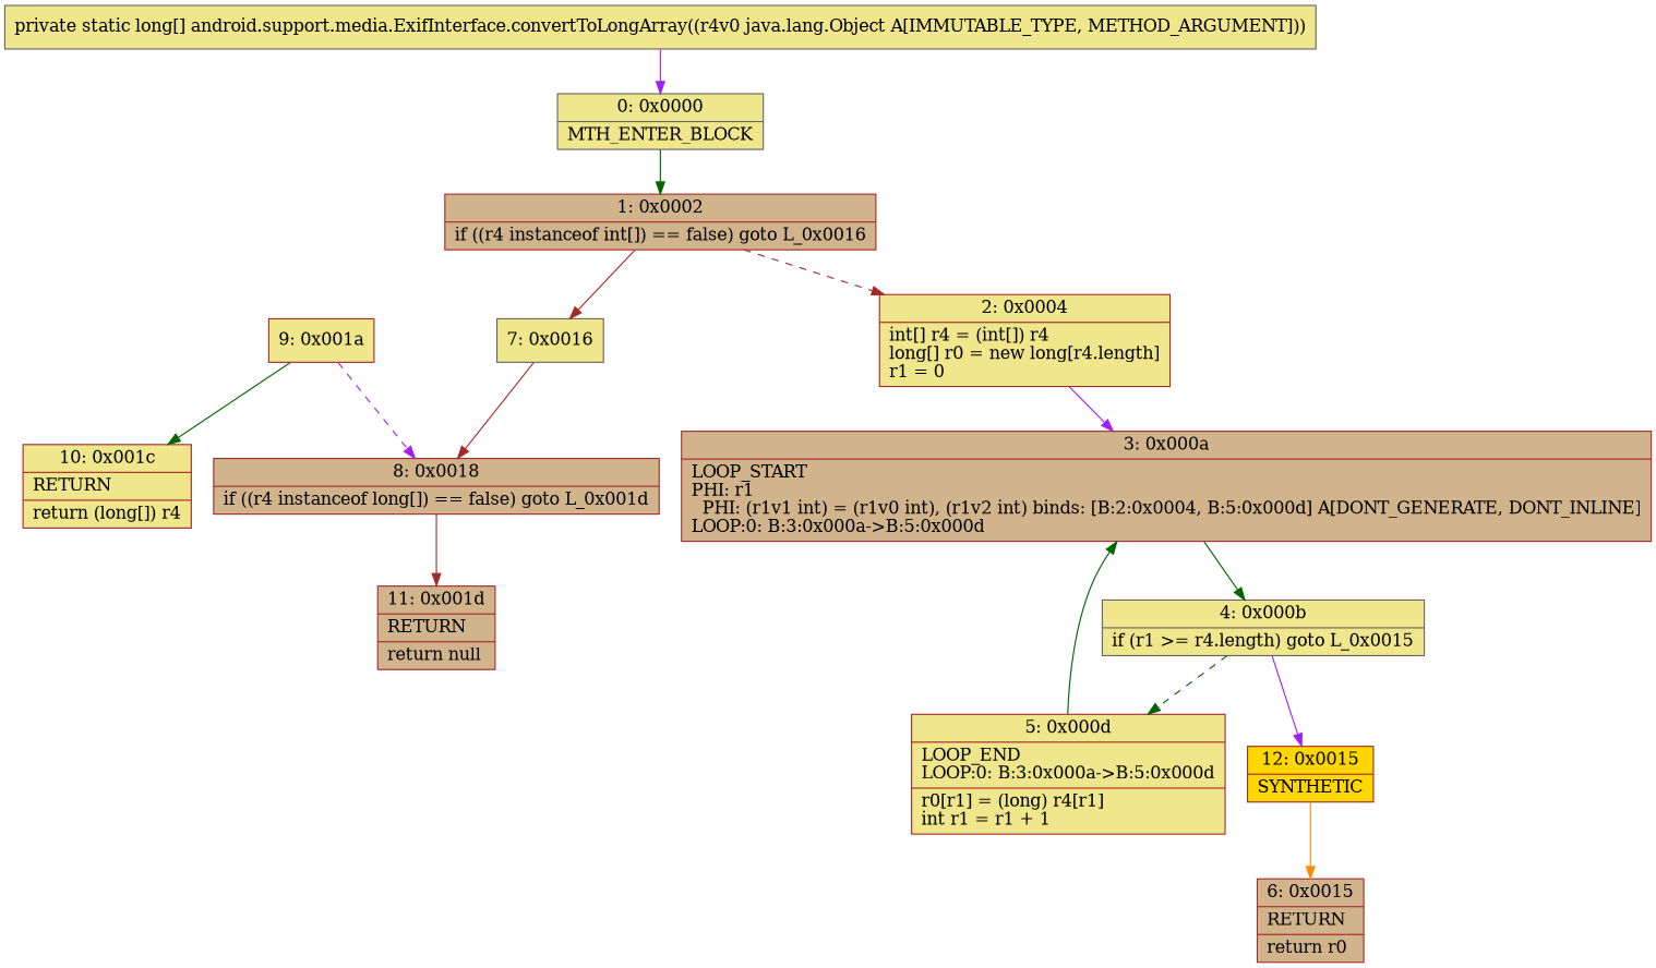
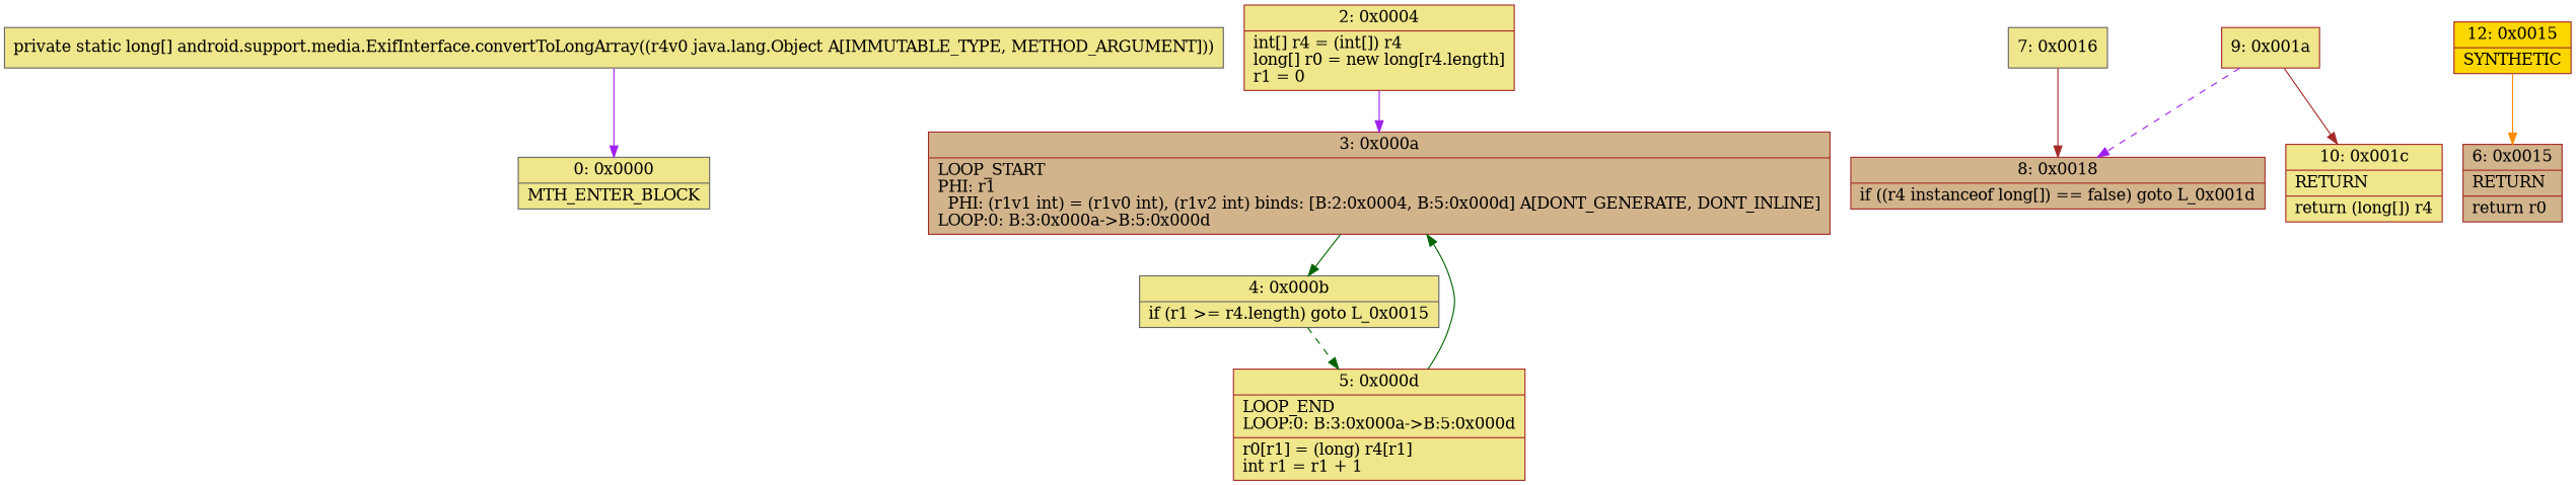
  digraph {
    node [color=brown fillcolor=khaki shape=record style=filled]
    edge [color=darkgreen]
    n1 [color=gray40 label="{0\:\ 0x0000|MTH_ENTER_BLOCK\l}"]
-   n2 [fillcolor=tan label="{1\:\ 0x0002|if ((r4 instanceof int[]) == false) goto L_0x0016\l}"]
    n3 [label="{2\:\ 0x0004|int[] r4 = (int[]) r4\llong[] r0 = new long[r4.length]\lr1 = 0\l}"]
    n4 [color=gray40 label="{7\:\ 0x0016}"]
    n5 [fillcolor=tan label="{3\:\ 0x000a|LOOP_START\lPHI: r1 \l  PHI: (r1v1 int) = (r1v0 int), (r1v2 int) binds: [B:2:0x0004, B:5:0x000d] A[DONT_GENERATE, DONT_INLINE]\lLOOP:0: B:3:0x000a\-\>B:5:0x000d\l}"]
    n6 [fillcolor=tan label="{8\:\ 0x0018|if ((r4 instanceof long[]) == false) goto L_0x001d\l}"]
    n7 [color=gray40 label="{4\:\ 0x000b|if (r1 \>= r4.length) goto L_0x0015\l}"]
    n8 [label="{5\:\ 0x000d|LOOP_END\lLOOP:0: B:3:0x000a\-\>B:5:0x000d\l|r0[r1] = (long) r4[r1]\lint r1 = r1 + 1\l}"]
    n9 [fillcolor=gold label="{12\:\ 0x0015|SYNTHETIC\l}"]
    n10 [fillcolor=tan label="{6\:\ 0x0015|RETURN\l|return r0\l}"]
-   n11 [fillcolor=tan label="{11\:\ 0x001d|RETURN\l|return null\l}"]
    n12 [label="{9\:\ 0x001a}"]
    n13 [label="{10\:\ 0x001c|RETURN\l|return (long[]) r4\l}"]
    n14 [color=gray40 label="{private static long[] android.support.media.ExifInterface.convertToLongArray((r4v0 java.lang.Object A[IMMUTABLE_TYPE, METHOD_ARGUMENT])) }"]
-   n1 -> n2
-   n2 -> n3 [color=brown style=dashed]
-   n2 -> n4 [color=brown]
    n3 -> n5 [color=purple]
    n4 -> n6 [color=brown]
    n5 -> n7
-   n6 -> n11 [color=brown]
    n7 -> n8 [style=dashed]
-   n7 -> n9 [color=purple]
    n8 -> n5
    n9 -> n10 [color=darkorange]
    n12 -> n6 [color=purple style=dashed]
-   n12 -> n13
+   n12 -> n13 [color=brown]
    n14 -> n1 [color=purple]
  }
